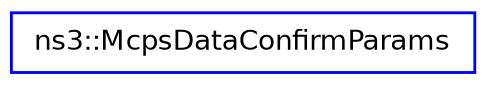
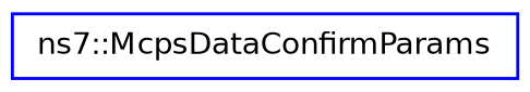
  digraph {
    rankdir=LR
-   n1 [color=blue fillcolor=white fontname=Helvetica fontsize=10 height=0.2 label="ns3::McpsDataConfirmParams" shape=record style=filled width=0.4]
+   n1 [color=blue fillcolor=white fontname=Helvetica fontsize=10 height=0.2 label="ns7::McpsDataConfirmParams" shape=record style=filled width=0.4]
  }
